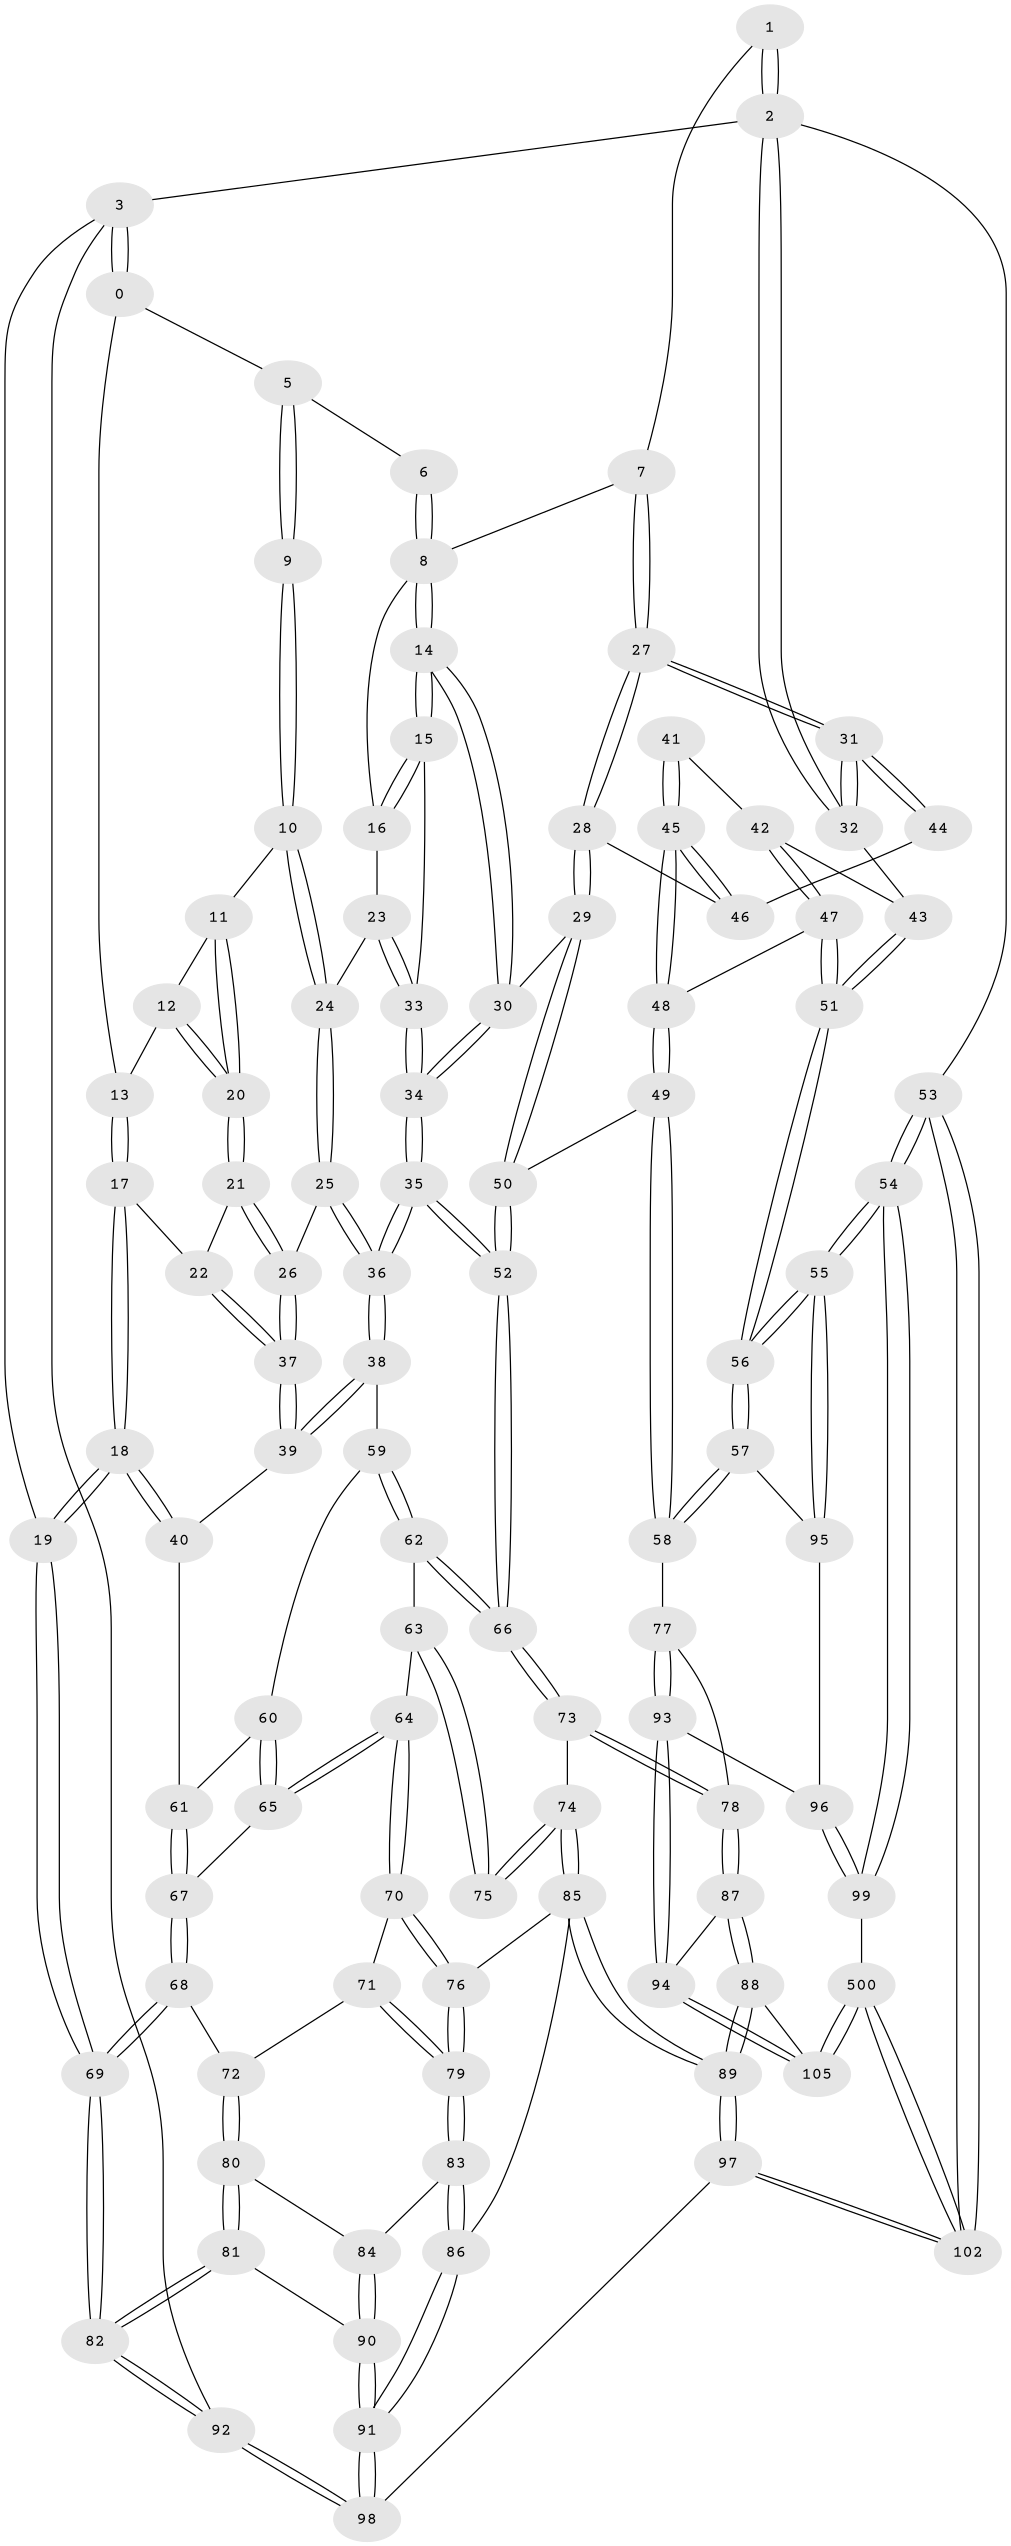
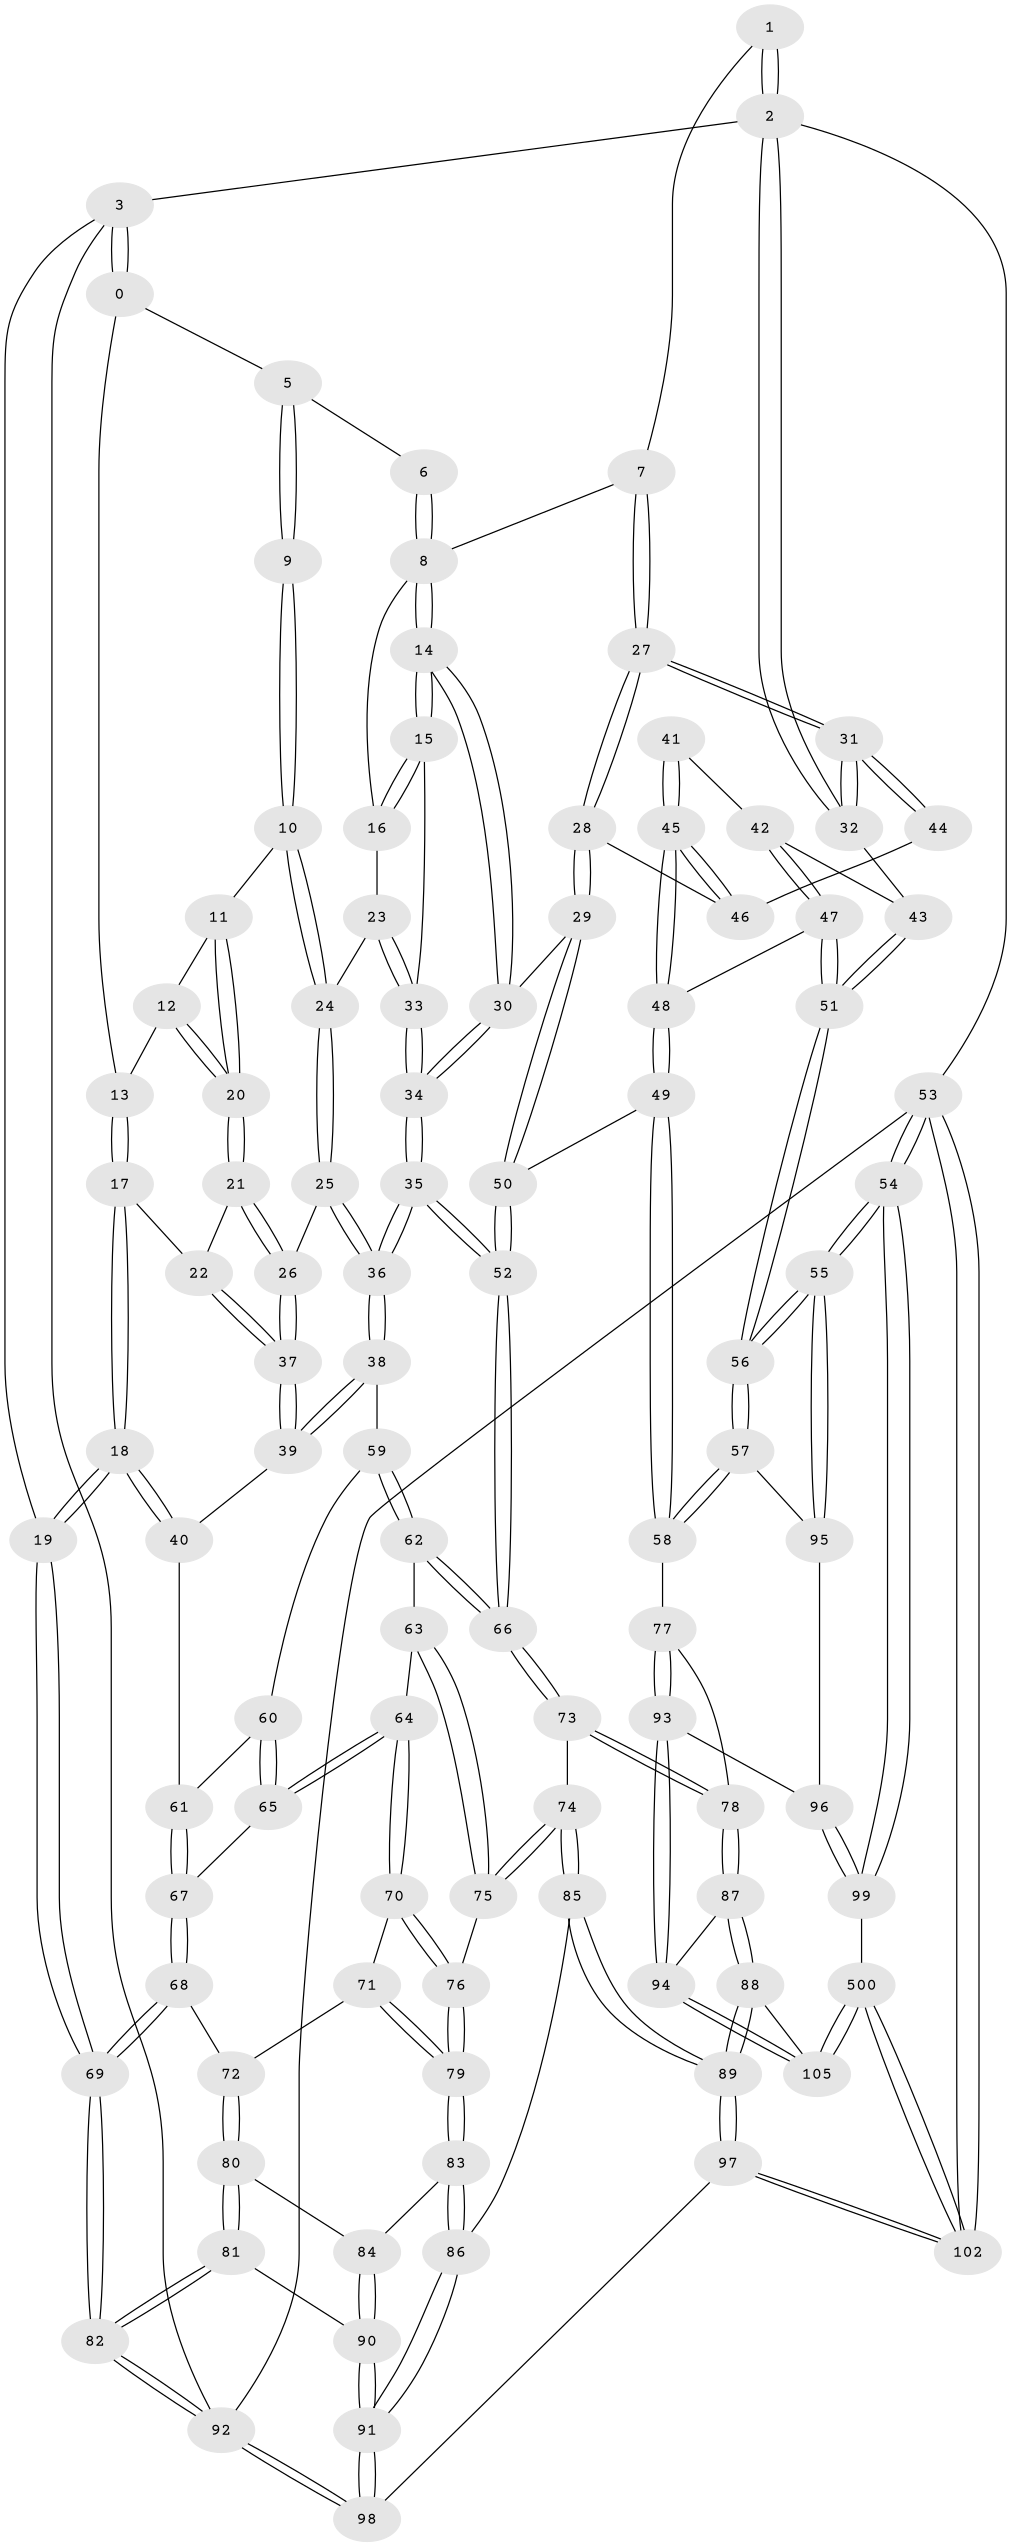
  graph {
    fontname="Courier Prime"
    node [color=gray90 fontname="Courier Prime" style=filled]
    edge [fontname="Courier Prime"]
    1
    2
    7
    3
    32
    53
    8
    27
    n9 [label=0]
    19
    92
    43
    54
    102
    5
    13
    69
    98
    6
    9
    17
    10
    14
    16
    28
    31
    15
    30
    11
    24
    23
    12
    20
    25
    21
    18
    22
    33
    34
    40
    37
    61
    82
    26
    39
    36
    38
    29
    46
    44
    50
    52
    35
    51
    66
    59
    60
    62
    67
    41
    42
    45
    47
    48
    56
    49
    58
    77
    57
    73
    55
    99
    95
    n74 [label=500]
    96
    78
    93
    65
    63
    68
    64
    75
    70
    76
    71
    74
    72
    80
    79
    83
    81
    84
    85
    87
    86
    89
    94
    88
    90
    91
    97
    n102 [label=105]
    1 -- 2
    1 -- 2
    1 -- 7
    2 -- 3
    2 -- 32
    2 -- 32
    2 -- 53
    7 -- 8
    7 -- 27
    7 -- 27
    3 -- n9
    3 -- n9
    3 -- 19
    3 -- 92
    32 -- 43
+   53 -- 92
    53 -- 54
    53 -- 54
    53 -- 102
    53 -- 102
    8 -- 14
    8 -- 14
    8 -- 16
    27 -- 28
    27 -- 28
    27 -- 31
    27 -- 31
    n9 -- 5
    n9 -- 13
    19 -- 69
    19 -- 69
    92 -- 98
    92 -- 98
    43 -- 51
    43 -- 51
    54 -- 55
    54 -- 55
    54 -- 99
    54 -- 99
    5 -- 6
    5 -- 9
    5 -- 9
    13 -- 17
    13 -- 17
    69 -- 82
    69 -- 82
    6 -- 8
    6 -- 8
    9 -- 10
    9 -- 10
    17 -- 18
    17 -- 18
    17 -- 22
    10 -- 11
    10 -- 24
    10 -- 24
    14 -- 15
    14 -- 15
    14 -- 30
    14 -- 30
    16 -- 23
    28 -- 29
    28 -- 29
    28 -- 46
    31 -- 32
    31 -- 32
    31 -- 44
    31 -- 44
    15 -- 16
    15 -- 16
    15 -- 33
    30 -- 34
    30 -- 34
    11 -- 12
    11 -- 20
    11 -- 20
    24 -- 25
    24 -- 25
    23 -- 24
    23 -- 33
    23 -- 33
    12 -- 13
    12 -- 20
    12 -- 20
    20 -- 21
    20 -- 21
    25 -- 26
    25 -- 36
    25 -- 36
    21 -- 22
    21 -- 26
    21 -- 26
    18 -- 19
    18 -- 19
    18 -- 40
    18 -- 40
    22 -- 37
    22 -- 37
    33 -- 34
    33 -- 34
    34 -- 35
    34 -- 35
    40 -- 61
    37 -- 39
    37 -- 39
    61 -- 67
    61 -- 67
    82 -- 92
    82 -- 92
    26 -- 37
    26 -- 37
    39 -- 40
    36 -- 38
    36 -- 38
    38 -- 39
    38 -- 39
    38 -- 59
    29 -- 30
    29 -- 50
    29 -- 50
    44 -- 46
    50 -- 52
    50 -- 52
    52 -- 66
    52 -- 66
    35 -- 36
    35 -- 36
    35 -- 52
    35 -- 52
    51 -- 56
    51 -- 56
    66 -- 73
    66 -- 73
    59 -- 60
    59 -- 62
    59 -- 62
    60 -- 61
    60 -- 65
    60 -- 65
    62 -- 66
    62 -- 66
    62 -- 63
    67 -- 68
    67 -- 68
    41 -- 42
    41 -- 45
    41 -- 45
    42 -- 43
    42 -- 47
    42 -- 47
    45 -- 46
    45 -- 46
    45 -- 48
    45 -- 48
    47 -- 51
    47 -- 51
    47 -- 48
    48 -- 49
    48 -- 49
    56 -- 57
    56 -- 57
    49 -- 50
    49 -- 58
    49 -- 58
    58 -- 77
    77 -- 78
    77 -- 93
    77 -- 93
    57 -- 58
    57 -- 58
    57 -- 95
    73 -- 78
    73 -- 78
    73 -- 74
    55 -- 56
    55 -- 56
    55 -- 95
    55 -- 95
    99 -- n74
    95 -- 96
    n74 -- 102
    n74 -- 102
    n74 -- n102
    n74 -- n102
    96 -- 99
    96 -- 99
    78 -- 87
    78 -- 87
    93 -- 96
    93 -- 94
    93 -- 94
    65 -- 67
    63 -- 64
    63 -- 75
    63 -- 75
    68 -- 69
    68 -- 69
    68 -- 72
    64 -- 65
    64 -- 65
    64 -- 70
    64 -- 70
-   85 -- 76
+   75 -- 76
    70 -- 76
    70 -- 76
    70 -- 71
    76 -- 79
    76 -- 79
    71 -- 72
    71 -- 79
    71 -- 79
    74 -- 75
    74 -- 75
    74 -- 85
    74 -- 85
    72 -- 80
    72 -- 80
    80 -- 81
    80 -- 81
    80 -- 84
    79 -- 83
    79 -- 83
    83 -- 84
    83 -- 86
    83 -- 86
    81 -- 82
    81 -- 82
    81 -- 90
    84 -- 90
    84 -- 90
    85 -- 86
    85 -- 89
    85 -- 89
    87 -- 94
    87 -- 88
    87 -- 88
    86 -- 91
    86 -- 91
    89 -- 97
    89 -- 97
    94 -- n102
    94 -- n102
    88 -- 89
    88 -- 89
    88 -- n102
    90 -- 91
    90 -- 91
    91 -- 98
    91 -- 98
    97 -- 102
    97 -- 102
    97 -- 98
  }
